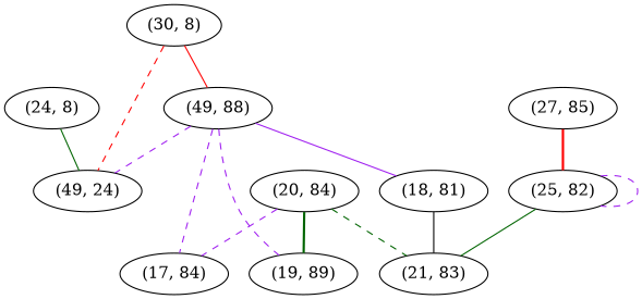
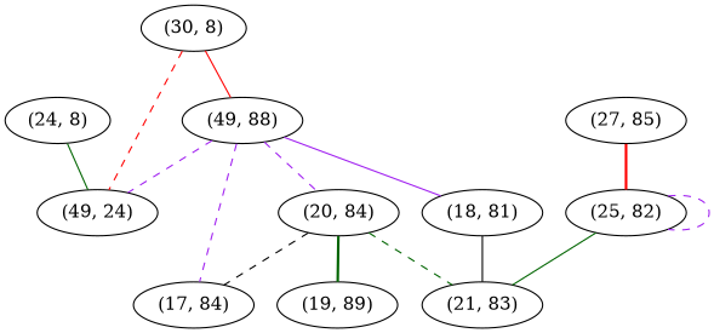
  graph {
    edge [color=purple style=dashed weight=1]
    "(24, 8)"
    "(49, 24)"
    "(27, 85)"
    "(25, 82)"
    "(21, 83)"
    "(49, 88)"
    "(19, 89)"
    "(17, 84)"
    "(18, 81)"
    "(20, 84)"
    "(30, 8)"
    "(24, 8)" -- "(49, 24)" [color=darkgreen style=solid weight=3]
    "(27, 85)" -- "(25, 82)" [color=red style=bold]
    "(25, 82)" -- "(25, 82)" [weight=2]
    "(25, 82)" -- "(21, 83)" [color=darkgreen style=solid]
    "(49, 88)" -- "(49, 24)"
-   "(49, 88)" -- "(19, 89)" [weight=3]
+   "(49, 88)" -- "(20, 84)" [weight=3]
    "(49, 88)" -- "(17, 84)" [weight=3]
    "(49, 88)" -- "(18, 81)" [style=solid weight=3]
    "(18, 81)" -- "(21, 83)" [color=black style=solid]
    "(20, 84)" -- "(21, 83)" [color=darkgreen]
    "(20, 84)" -- "(19, 89)" [color=darkgreen style=bold]
-   "(20, 84)" -- "(17, 84)"
+   "(20, 84)" -- "(17, 84)" [color=black]
    "(30, 8)" -- "(49, 24)" [color=red weight=3]
    "(30, 8)" -- "(49, 88)" [color=red style=solid weight=3]
  }
